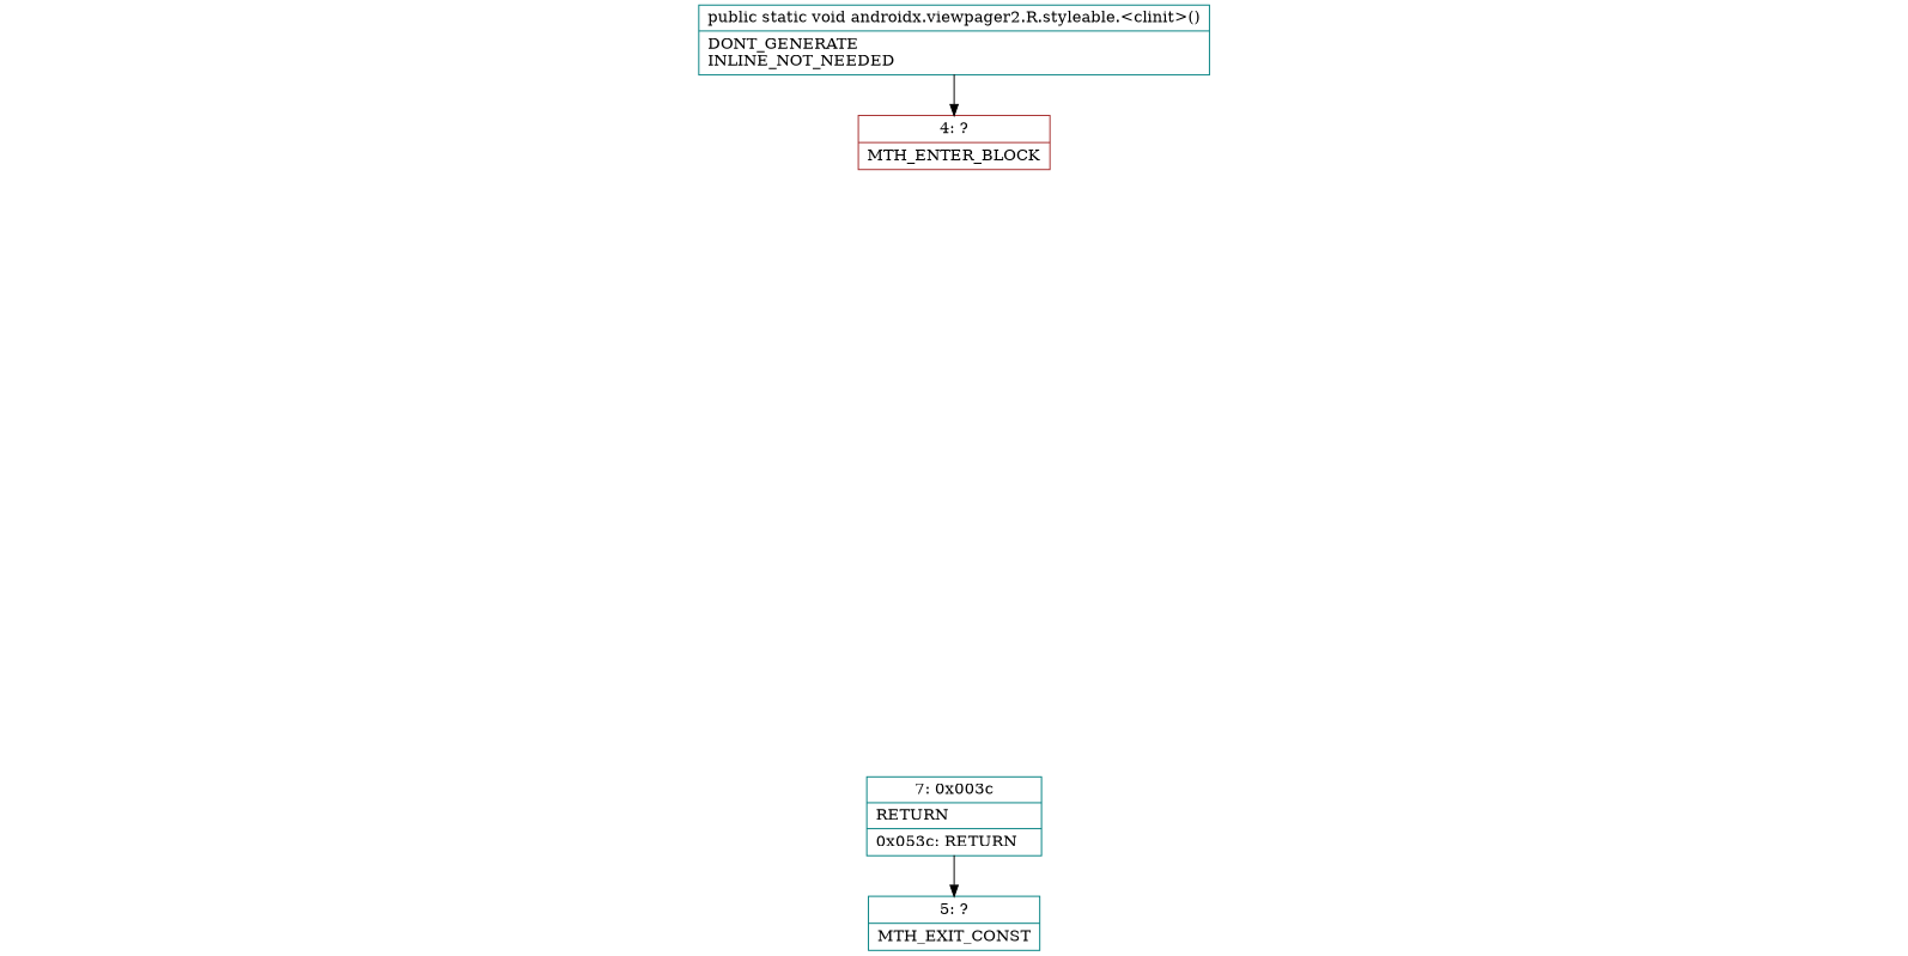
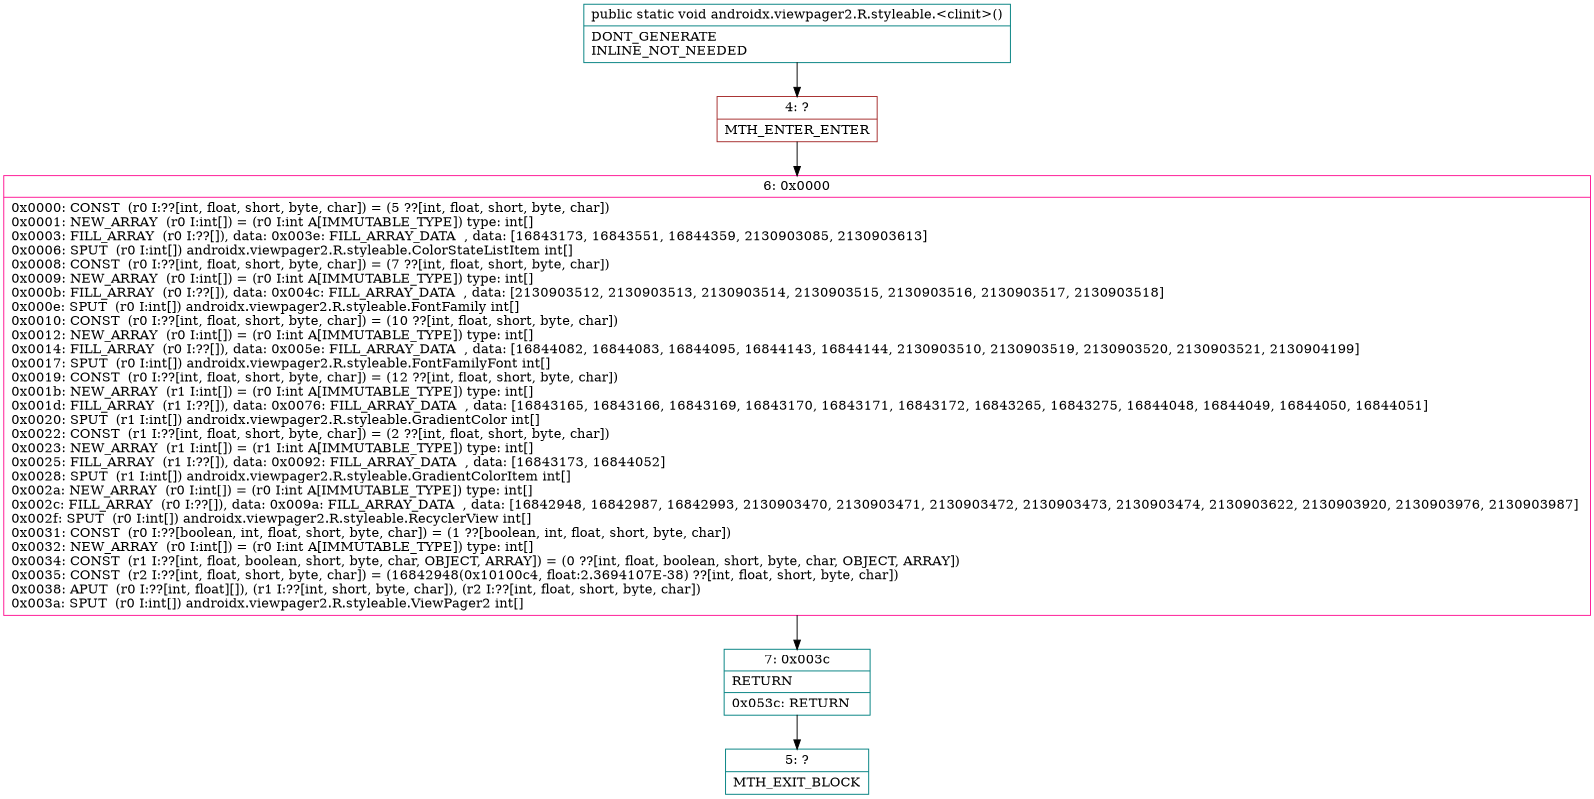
  digraph {
    node [color=teal shape=record]
-   n1 [color=brown label="{4\:\ ?|MTH_ENTER_BLOCK\l}"]
+   n1 [color=brown label="{4\:\ ?|MTH_ENTER_ENTER\l}"]
+   n2 [color=deeppink label="{6\:\ 0x0000|0x0000: CONST  (r0 I:??[int, float, short, byte, char]) = (5 ??[int, float, short, byte, char]) \l0x0001: NEW_ARRAY  (r0 I:int[]) = (r0 I:int A[IMMUTABLE_TYPE]) type: int[] \l0x0003: FILL_ARRAY  (r0 I:??[]), data: 0x003e: FILL_ARRAY_DATA  , data: [16843173, 16843551, 16844359, 2130903085, 2130903613] \l0x0006: SPUT  (r0 I:int[]) androidx.viewpager2.R.styleable.ColorStateListItem int[] \l0x0008: CONST  (r0 I:??[int, float, short, byte, char]) = (7 ??[int, float, short, byte, char]) \l0x0009: NEW_ARRAY  (r0 I:int[]) = (r0 I:int A[IMMUTABLE_TYPE]) type: int[] \l0x000b: FILL_ARRAY  (r0 I:??[]), data: 0x004c: FILL_ARRAY_DATA  , data: [2130903512, 2130903513, 2130903514, 2130903515, 2130903516, 2130903517, 2130903518] \l0x000e: SPUT  (r0 I:int[]) androidx.viewpager2.R.styleable.FontFamily int[] \l0x0010: CONST  (r0 I:??[int, float, short, byte, char]) = (10 ??[int, float, short, byte, char]) \l0x0012: NEW_ARRAY  (r0 I:int[]) = (r0 I:int A[IMMUTABLE_TYPE]) type: int[] \l0x0014: FILL_ARRAY  (r0 I:??[]), data: 0x005e: FILL_ARRAY_DATA  , data: [16844082, 16844083, 16844095, 16844143, 16844144, 2130903510, 2130903519, 2130903520, 2130903521, 2130904199] \l0x0017: SPUT  (r0 I:int[]) androidx.viewpager2.R.styleable.FontFamilyFont int[] \l0x0019: CONST  (r0 I:??[int, float, short, byte, char]) = (12 ??[int, float, short, byte, char]) \l0x001b: NEW_ARRAY  (r1 I:int[]) = (r0 I:int A[IMMUTABLE_TYPE]) type: int[] \l0x001d: FILL_ARRAY  (r1 I:??[]), data: 0x0076: FILL_ARRAY_DATA  , data: [16843165, 16843166, 16843169, 16843170, 16843171, 16843172, 16843265, 16843275, 16844048, 16844049, 16844050, 16844051] \l0x0020: SPUT  (r1 I:int[]) androidx.viewpager2.R.styleable.GradientColor int[] \l0x0022: CONST  (r1 I:??[int, float, short, byte, char]) = (2 ??[int, float, short, byte, char]) \l0x0023: NEW_ARRAY  (r1 I:int[]) = (r1 I:int A[IMMUTABLE_TYPE]) type: int[] \l0x0025: FILL_ARRAY  (r1 I:??[]), data: 0x0092: FILL_ARRAY_DATA  , data: [16843173, 16844052] \l0x0028: SPUT  (r1 I:int[]) androidx.viewpager2.R.styleable.GradientColorItem int[] \l0x002a: NEW_ARRAY  (r0 I:int[]) = (r0 I:int A[IMMUTABLE_TYPE]) type: int[] \l0x002c: FILL_ARRAY  (r0 I:??[]), data: 0x009a: FILL_ARRAY_DATA  , data: [16842948, 16842987, 16842993, 2130903470, 2130903471, 2130903472, 2130903473, 2130903474, 2130903622, 2130903920, 2130903976, 2130903987] \l0x002f: SPUT  (r0 I:int[]) androidx.viewpager2.R.styleable.RecyclerView int[] \l0x0031: CONST  (r0 I:??[boolean, int, float, short, byte, char]) = (1 ??[boolean, int, float, short, byte, char]) \l0x0032: NEW_ARRAY  (r0 I:int[]) = (r0 I:int A[IMMUTABLE_TYPE]) type: int[] \l0x0034: CONST  (r1 I:??[int, float, boolean, short, byte, char, OBJECT, ARRAY]) = (0 ??[int, float, boolean, short, byte, char, OBJECT, ARRAY]) \l0x0035: CONST  (r2 I:??[int, float, short, byte, char]) = (16842948(0x10100c4, float:2.3694107E\-38) ??[int, float, short, byte, char]) \l0x0038: APUT  (r0 I:??[int, float][]), (r1 I:??[int, short, byte, char]), (r2 I:??[int, float, short, byte, char]) \l0x003a: SPUT  (r0 I:int[]) androidx.viewpager2.R.styleable.ViewPager2 int[] \l}"]
    n3 [label="{7\:\ 0x003c|RETURN\l|0x053c: RETURN   \l}"]
-   n4 [label="{5\:\ ?|MTH_EXIT_CONST\l}"]
+   n4 [label="{5\:\ ?|MTH_EXIT_BLOCK\l}"]
    n5 [label="{public static void androidx.viewpager2.R.styleable.\<clinit\>()  | DONT_GENERATE\lINLINE_NOT_NEEDED\l}"]
+   n1 -> n2
+   n2 -> n3
    n3 -> n4
    n5 -> n1
  }
